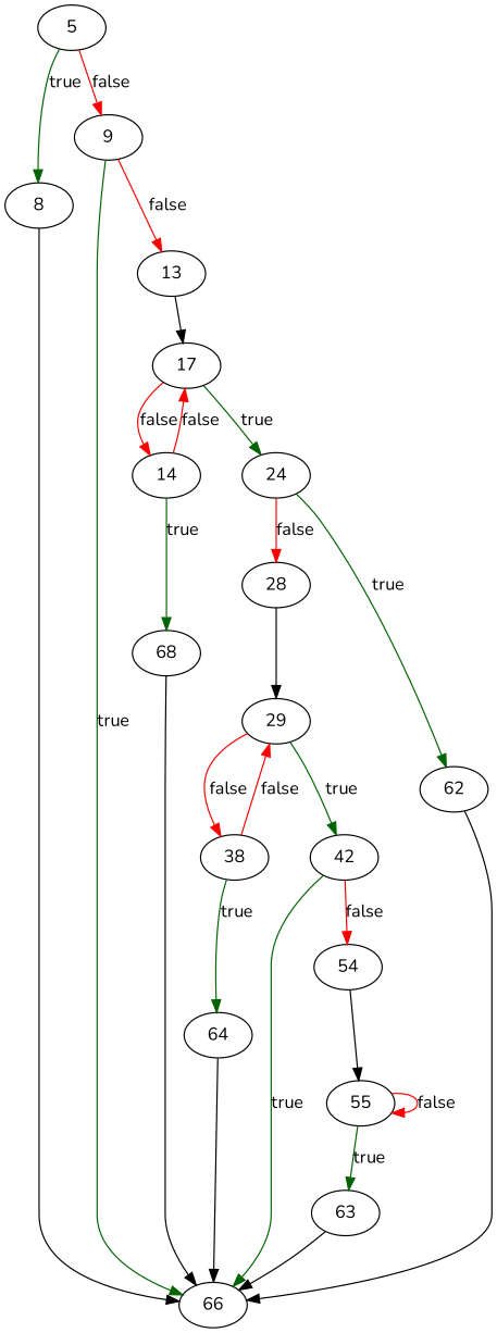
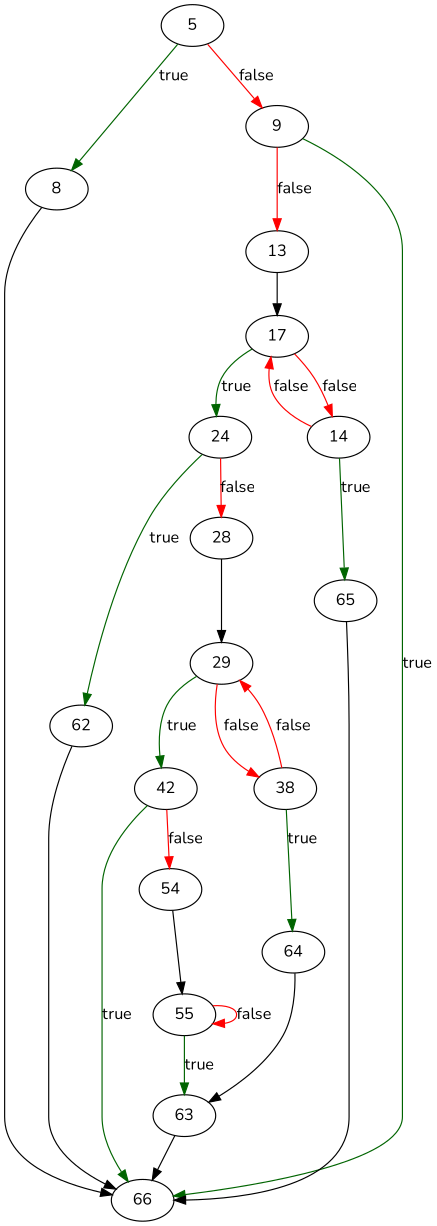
  digraph {
    fontname=Nunito
    node [fontname=Nunito]
    edge [color=darkgreen fontname=Nunito]
    5
    8
    9
    66
    13
    17
    14
    24
-   65 [label=68]
+   65
    28
    62
    29
    38
    42
    64
    54
    55
    63
    5 -> 8 [label=true]
    5 -> 9 [color=red label=false]
    8 -> 66 [color=""]
    9 -> 66 [label=true]
    9 -> 13 [color=red label=false]
    13 -> 17 [color=""]
    17 -> 14 [color=red label=false]
    17 -> 24 [label=true]
    14 -> 17 [color=red label=false]
    14 -> 65 [label=true]
    24 -> 28 [color=red label=false]
    24 -> 62 [label=true]
    65 -> 66 [color=""]
    28 -> 29 [color=""]
    62 -> 66 [color=""]
    29 -> 38 [color=red label=false]
    29 -> 42 [label=true]
    38 -> 29 [color=red label=false]
    38 -> 64 [label=true]
    42 -> 66 [label=true]
    42 -> 54 [color=red label=false]
-   64 -> 66 [color=""]
+   64 -> 63 [color=""]
    54 -> 55 [color=""]
    55 -> 55 [color=red label=false]
    55 -> 63 [label=true]
    63 -> 66 [color=""]
  }
